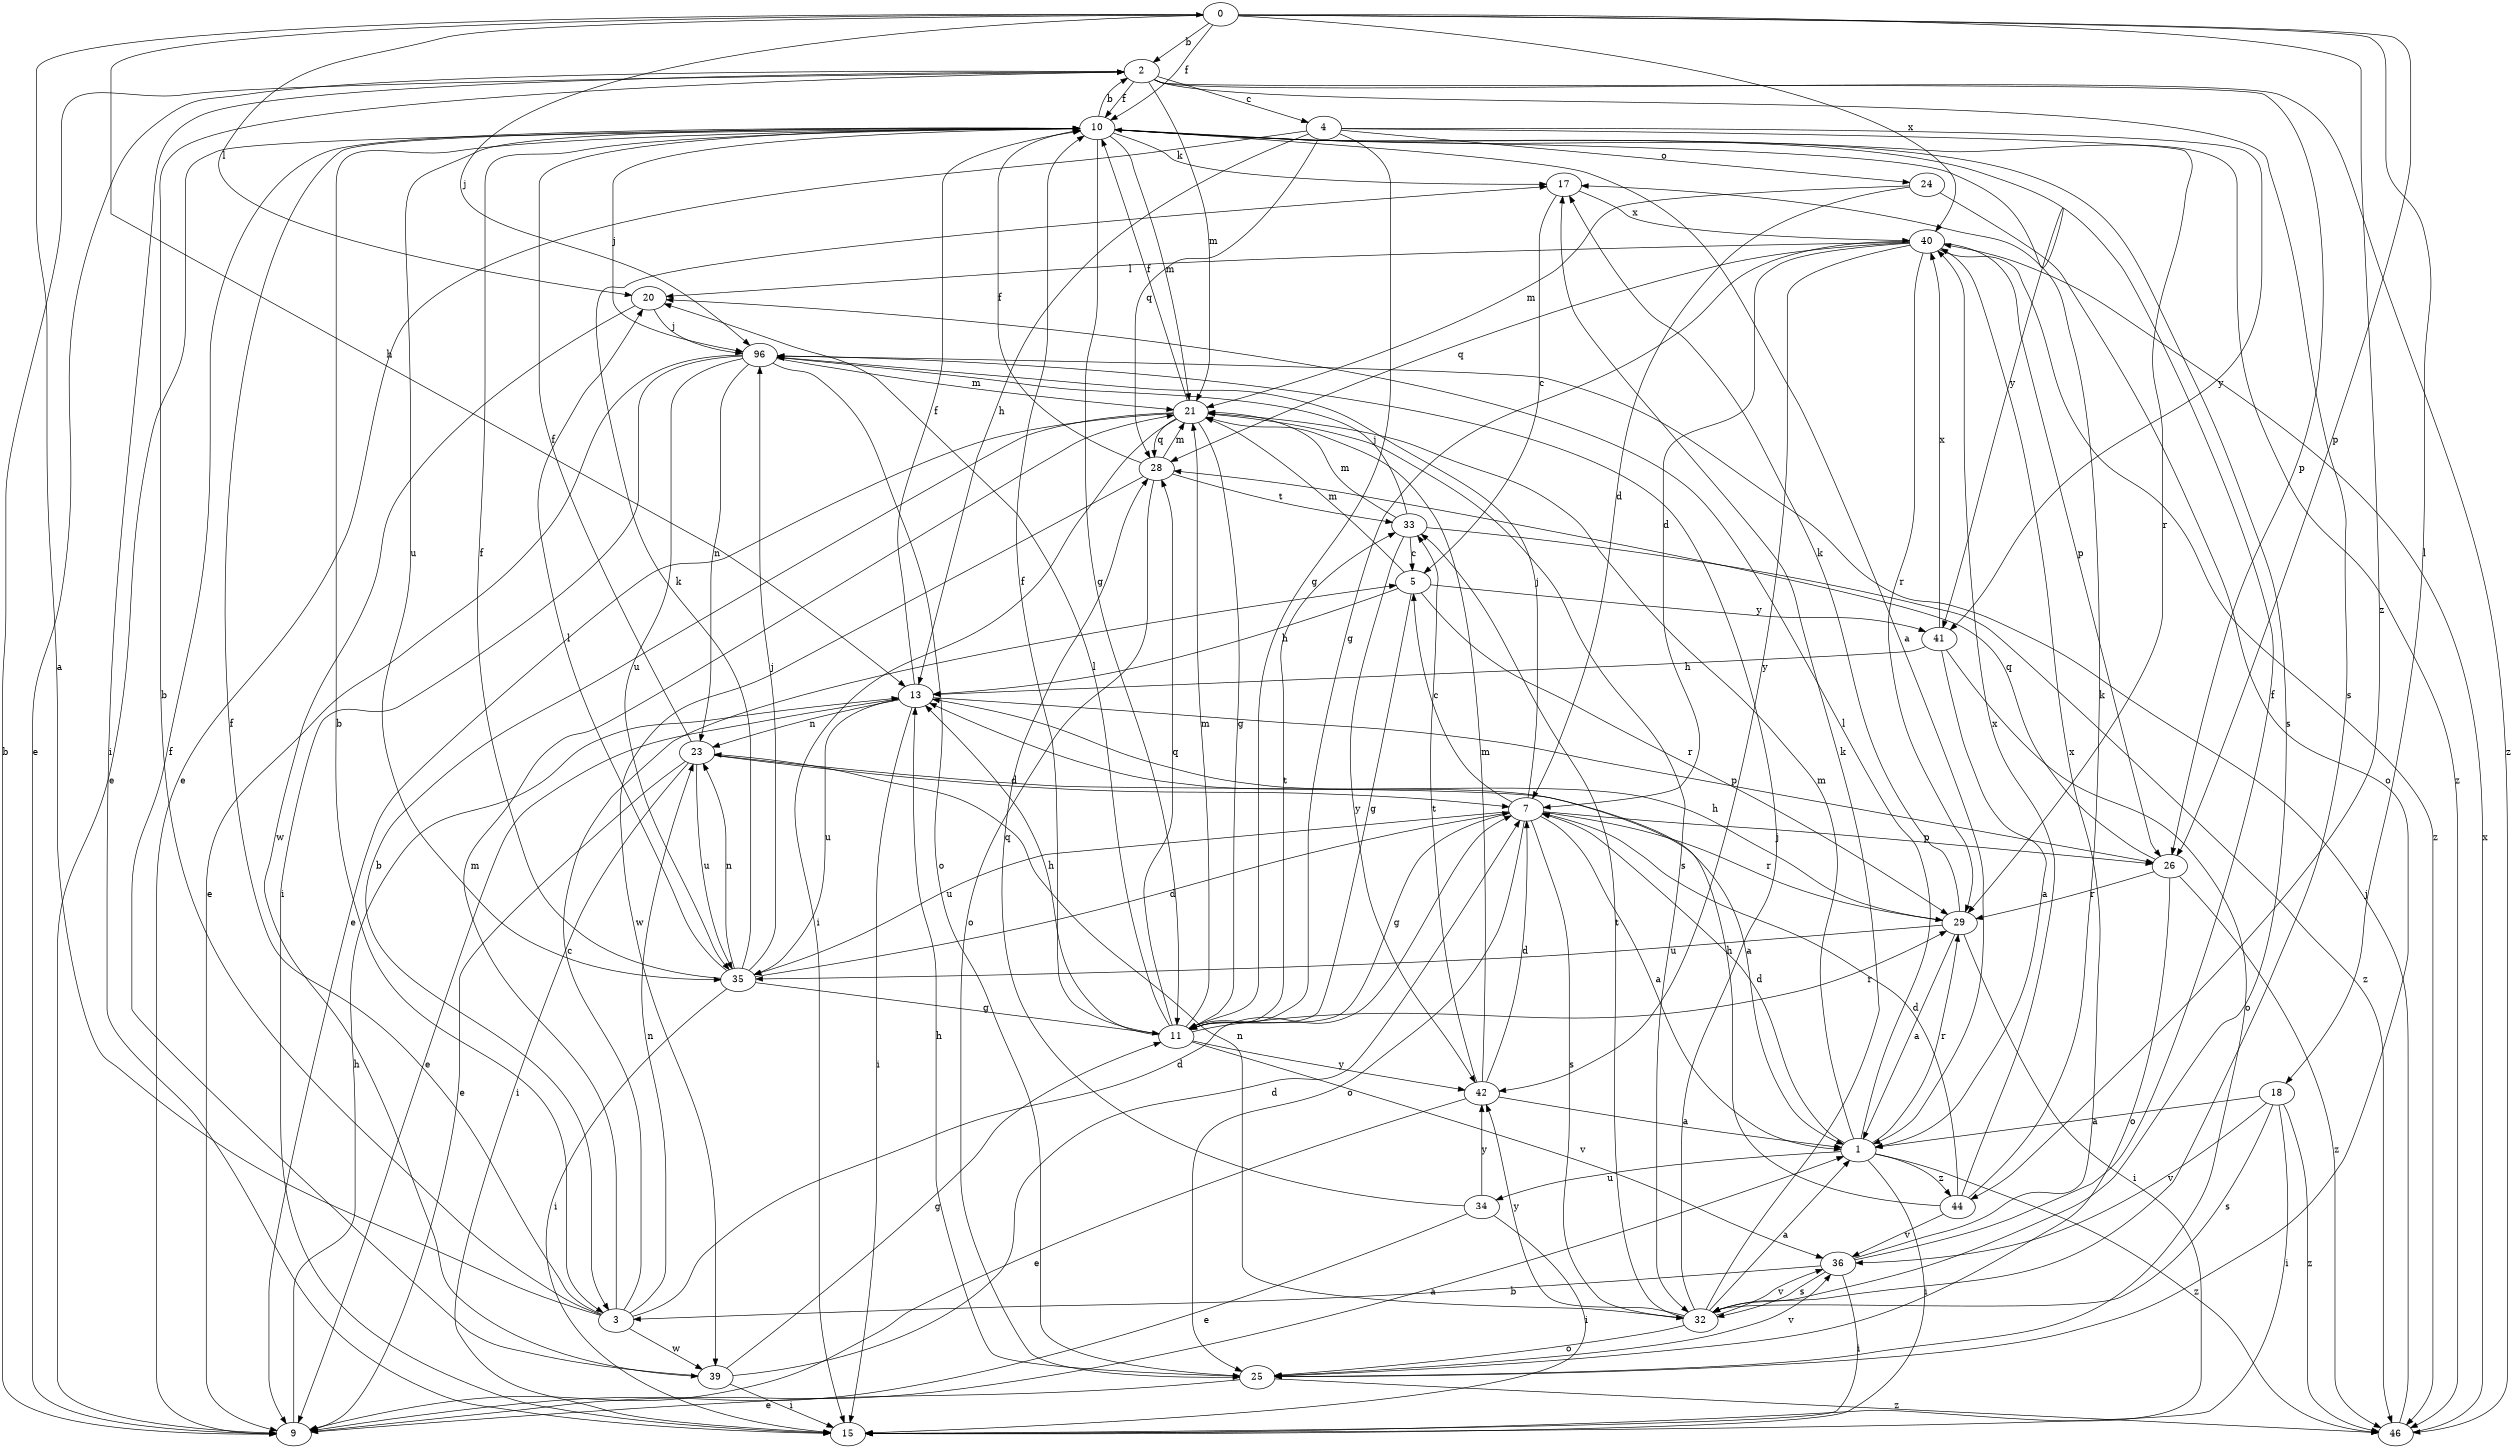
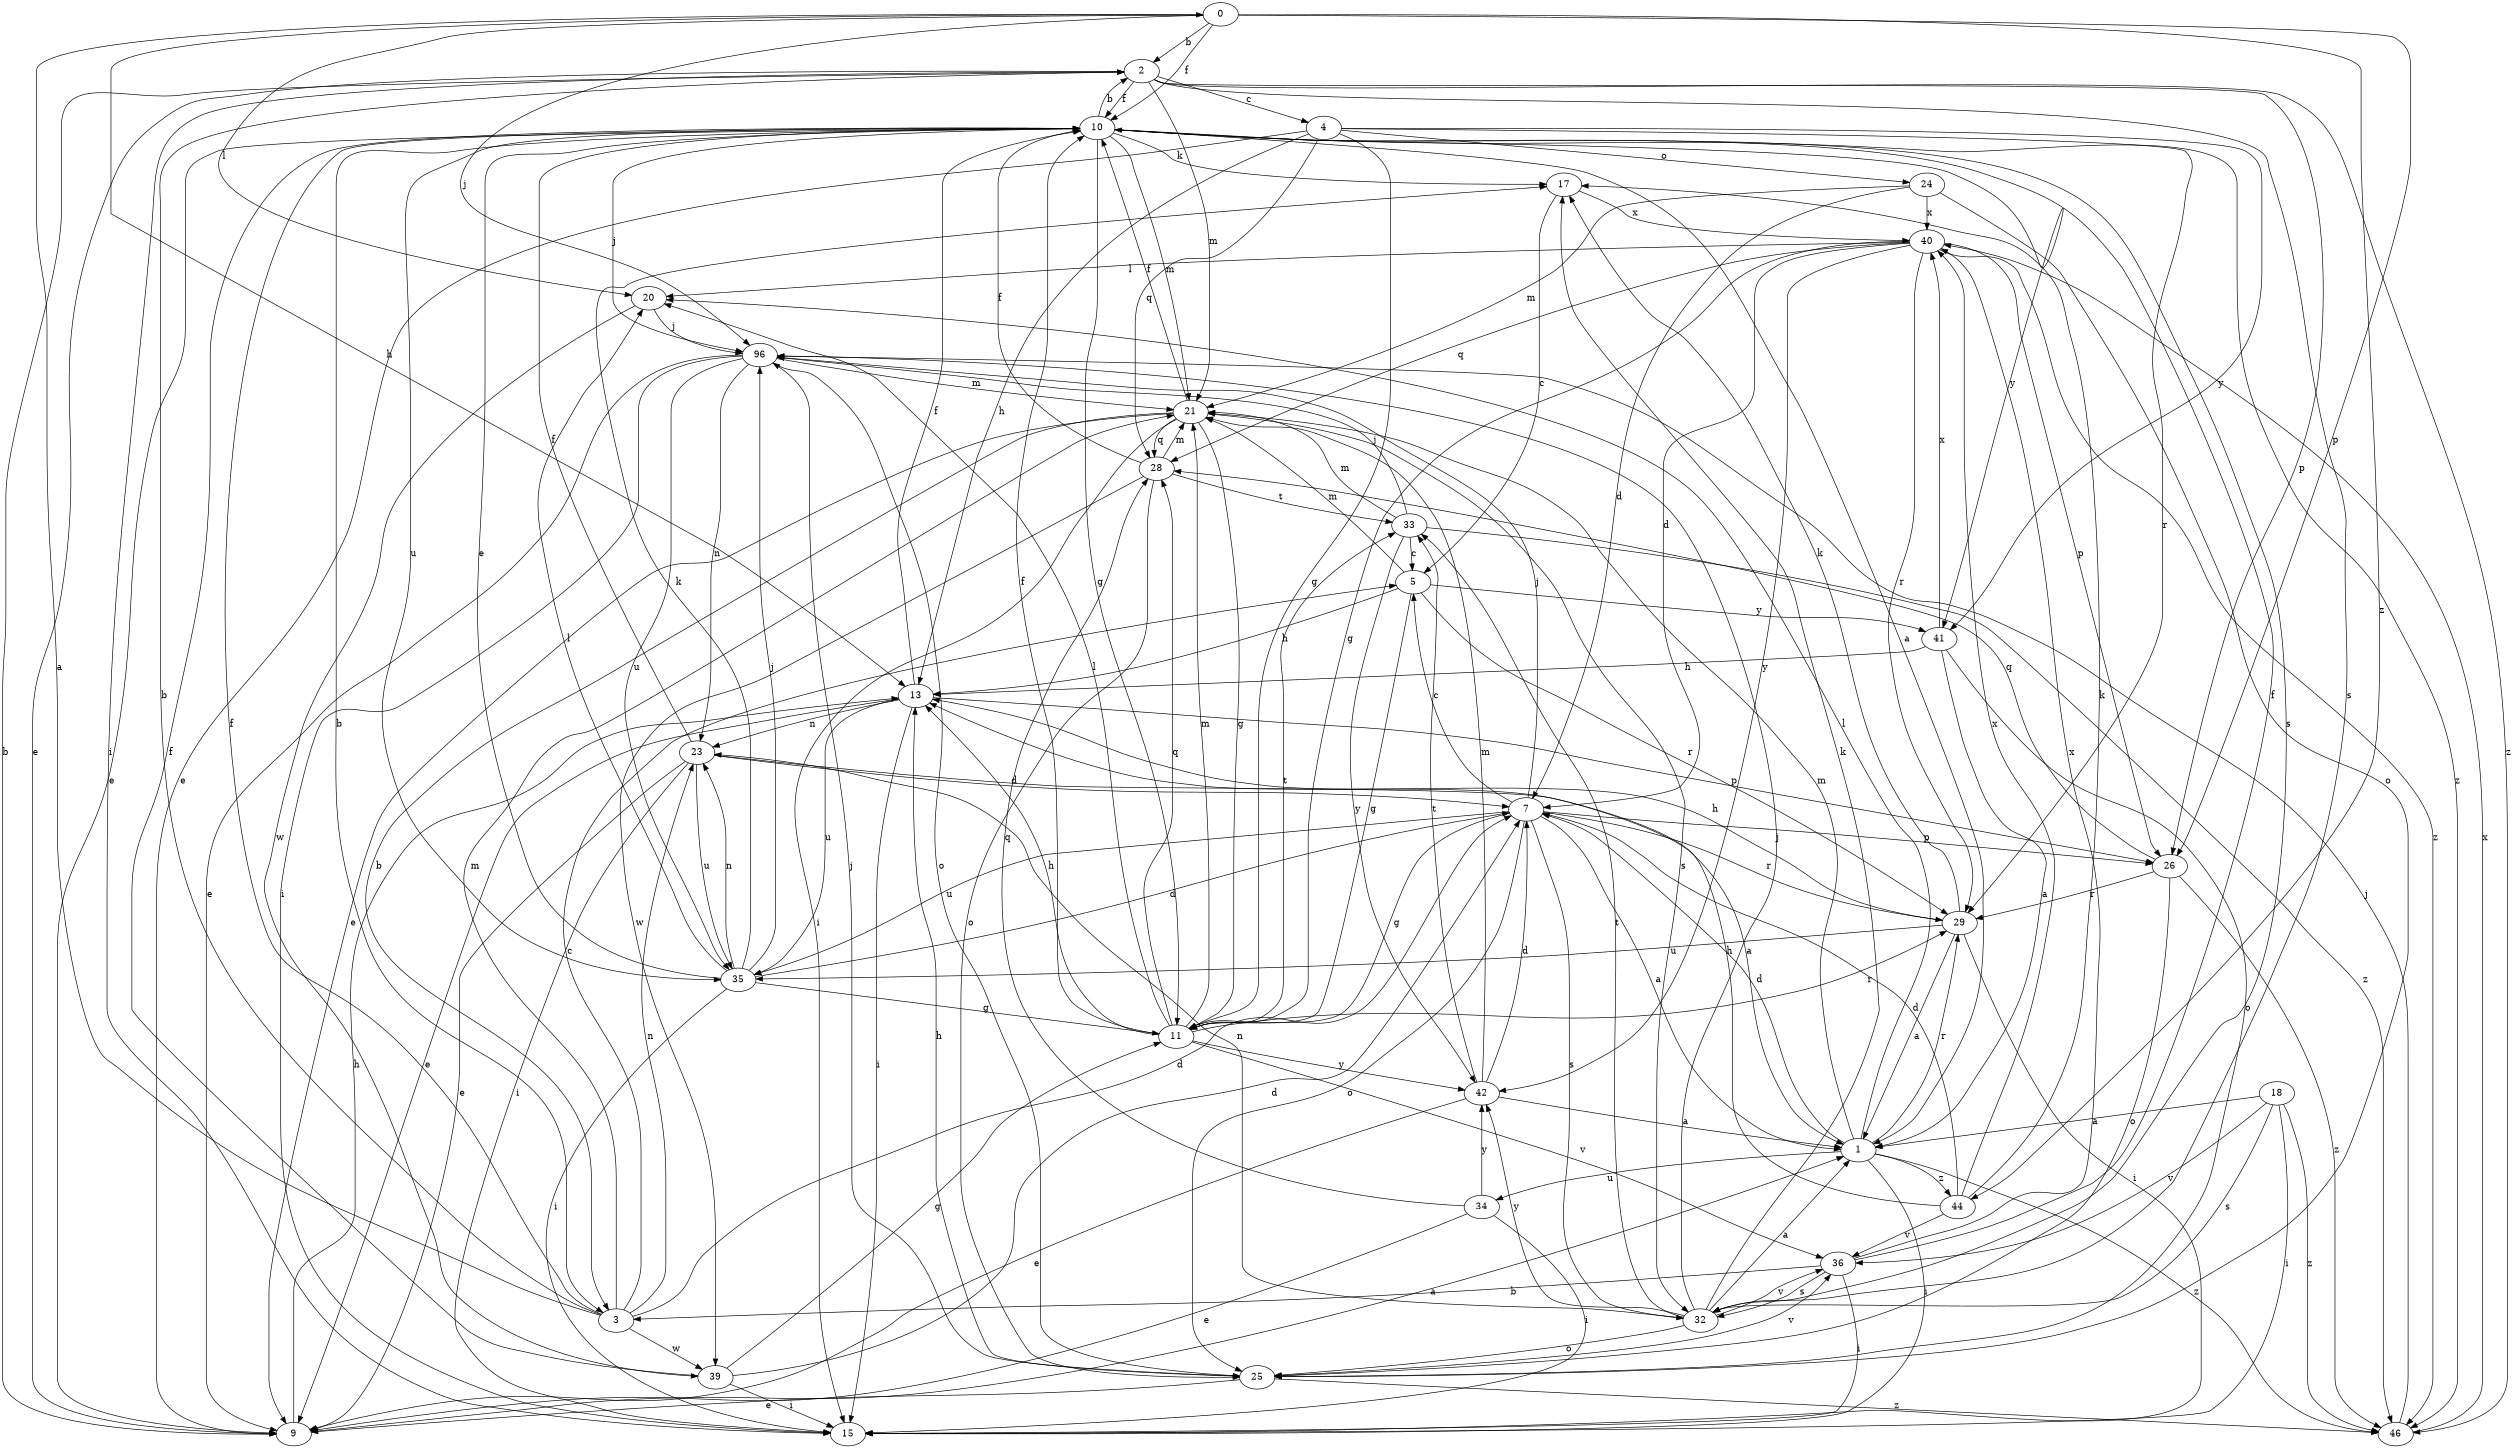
  strict digraph {
    0
    2
    10
    13
    n5 [label=96]
    18
    20
    26
    40
    44
    15
    21
    46
    4
    9
    32
    1
    3
    11
    41
    35
    17
    23
    25
    36
    39
    29
    28
    7
    42
    34
    5
    24
    33
    0 -> 2 [label=b]
    0 -> 10 [label=f]
    0 -> 13 [label=h]
    0 -> n5 [label=j]
-   0 -> 18 [label=l]
    0 -> 20 [label=l]
    0 -> 26 [label=p]
-   0 -> 40 [label=x]
+   24 -> 40 [label=x]
    0 -> 44 [label=z]
    2 -> 10 [label=f]
    2 -> 26 [label=p]
    2 -> 15 [label=i]
    2 -> 21 [label=m]
    2 -> 46 [label=z]
    2 -> 4 [label=c]
    2 -> 9 [label=e]
    2 -> 32 [label=s]
    10 -> 2 [label=b]
    10 -> n5 [label=j]
    10 -> 21 [label=m]
    10 -> 46 [label=z]
    10 -> 9 [label=e]
    10 -> 32 [label=s]
    10 -> 1 [label=a]
    10 -> 3 [label=b]
    10 -> 11 [label=g]
    10 -> 41 [label=y]
    10 -> 35 [label=u]
    10 -> 17 [label=k]
    13 -> 10 [label=f]
    13 -> 26 [label=p]
    13 -> 15 [label=i]
    13 -> 9 [label=e]
    13 -> 35 [label=u]
    13 -> 23 [label=n]
    n5 -> 15 [label=i]
    n5 -> 21 [label=m]
    n5 -> 9 [label=e]
    n5 -> 35 [label=u]
    n5 -> 23 [label=n]
    n5 -> 25 [label=o]
    18 -> 15 [label=i]
    18 -> 46 [label=z]
    18 -> 32 [label=s]
    18 -> 1 [label=a]
    18 -> 36 [label=v]
    20 -> n5 [label=j]
    20 -> 39 [label=w]
    26 -> 46 [label=z]
    26 -> 25 [label=o]
    26 -> 29 [label=r]
    26 -> 28 [label=q]
    40 -> 20 [label=l]
    40 -> 26 [label=p]
    40 -> 46 [label=z]
    40 -> 11 [label=g]
    40 -> 29 [label=r]
    40 -> 28 [label=q]
    40 -> 7 [label=d]
    40 -> 42 [label=y]
    44 -> 13 [label=h]
    44 -> 40 [label=x]
    44 -> 17 [label=k]
    44 -> 36 [label=v]
    44 -> 7 [label=d]
    21 -> 10 [label=f]
    21 -> 15 [label=i]
    21 -> 9 [label=e]
    21 -> 32 [label=s]
    21 -> 3 [label=b]
    21 -> 11 [label=g]
    21 -> 28 [label=q]
    46 -> n5 [label=j]
    46 -> 40 [label=x]
    4 -> 13 [label=h]
    4 -> 9 [label=e]
    4 -> 11 [label=g]
    4 -> 41 [label=y]
    4 -> 29 [label=r]
    4 -> 28 [label=q]
    4 -> 24 [label=o]
    9 -> 2 [label=b]
    9 -> 13 [label=h]
    9 -> 1 [label=a]
    32 -> n5 [label=j]
    32 -> 1 [label=a]
    32 -> 17 [label=k]
    32 -> 23 [label=n]
    32 -> 25 [label=o]
    32 -> 36 [label=v]
    32 -> 42 [label=y]
    32 -> 33 [label=t]
    1 -> 20 [label=l]
    1 -> 44 [label=z]
    1 -> 15 [label=i]
    1 -> 21 [label=m]
    1 -> 46 [label=z]
    1 -> 29 [label=r]
    1 -> 7 [label=d]
    1 -> 34 [label=u]
    3 -> 0 [label=a]
    3 -> 2 [label=b]
    3 -> 10 [label=f]
    3 -> 21 [label=m]
    3 -> 23 [label=n]
    3 -> 39 [label=w]
    3 -> 7 [label=d]
    3 -> 5 [label=c]
    11 -> 10 [label=f]
    11 -> 13 [label=h]
    11 -> 20 [label=l]
    11 -> 21 [label=m]
    11 -> 36 [label=v]
    11 -> 29 [label=r]
    11 -> 28 [label=q]
    11 -> 42 [label=y]
    11 -> 33 [label=t]
    41 -> 13 [label=h]
    41 -> 40 [label=x]
    41 -> 1 [label=a]
    41 -> 25 [label=o]
-   35 -> 10 [label=f]
+   35 -> 10 [label=e]
    35 -> n5 [label=j]
    35 -> 20 [label=l]
    35 -> 15 [label=i]
    35 -> 11 [label=g]
    35 -> 17 [label=k]
    35 -> 23 [label=n]
    35 -> 7 [label=d]
    17 -> 40 [label=x]
    17 -> 5 [label=c]
    23 -> 10 [label=f]
    23 -> 15 [label=i]
    23 -> 9 [label=e]
    23 -> 1 [label=a]
    23 -> 35 [label=u]
    23 -> 7 [label=d]
    25 -> 13 [label=h]
+   25 -> n5 [label=j]
    25 -> 46 [label=z]
    25 -> 9 [label=e]
    25 -> 36 [label=v]
    36 -> 10 [label=f]
    36 -> 40 [label=x]
    36 -> 15 [label=i]
    36 -> 32 [label=s]
    36 -> 3 [label=b]
    39 -> 10 [label=f]
    39 -> 15 [label=i]
    39 -> 11 [label=g]
    39 -> 7 [label=d]
    29 -> 13 [label=h]
    29 -> 15 [label=i]
    29 -> 1 [label=a]
    29 -> 35 [label=u]
    29 -> 17 [label=k]
    28 -> 10 [label=f]
    28 -> 21 [label=m]
    28 -> 25 [label=o]
    28 -> 39 [label=w]
    28 -> 33 [label=t]
    7 -> n5 [label=j]
    7 -> 26 [label=p]
    7 -> 32 [label=s]
    7 -> 1 [label=a]
    7 -> 11 [label=g]
    7 -> 35 [label=u]
    7 -> 25 [label=o]
    7 -> 29 [label=r]
    7 -> 5 [label=c]
    42 -> 21 [label=m]
    42 -> 9 [label=e]
    42 -> 1 [label=a]
    42 -> 7 [label=d]
    42 -> 33 [label=t]
    34 -> 15 [label=i]
    34 -> 9 [label=e]
    34 -> 28 [label=q]
    34 -> 42 [label=y]
    5 -> 13 [label=h]
    5 -> 21 [label=m]
    5 -> 11 [label=g]
    5 -> 41 [label=y]
    5 -> 29 [label=r]
    24 -> 21 [label=m]
    24 -> 25 [label=o]
    24 -> 7 [label=d]
    33 -> n5 [label=j]
    33 -> 21 [label=m]
    33 -> 46 [label=z]
    33 -> 42 [label=y]
    33 -> 5 [label=c]
  }
